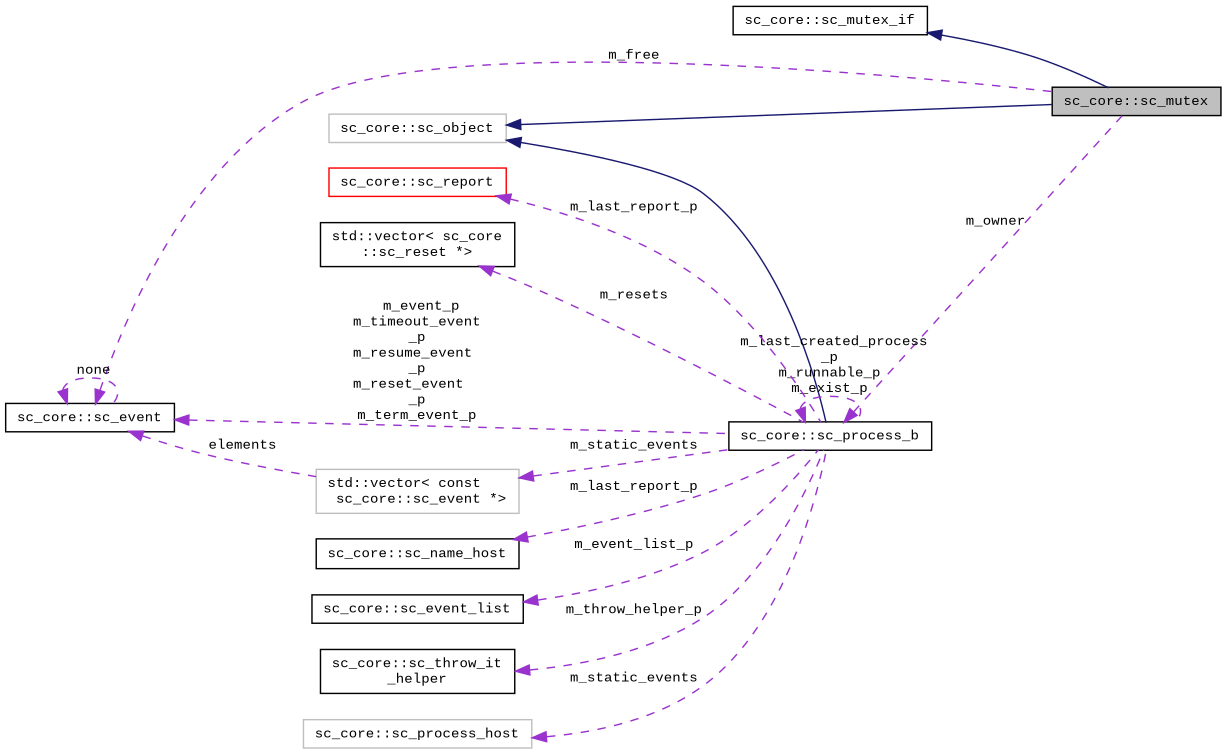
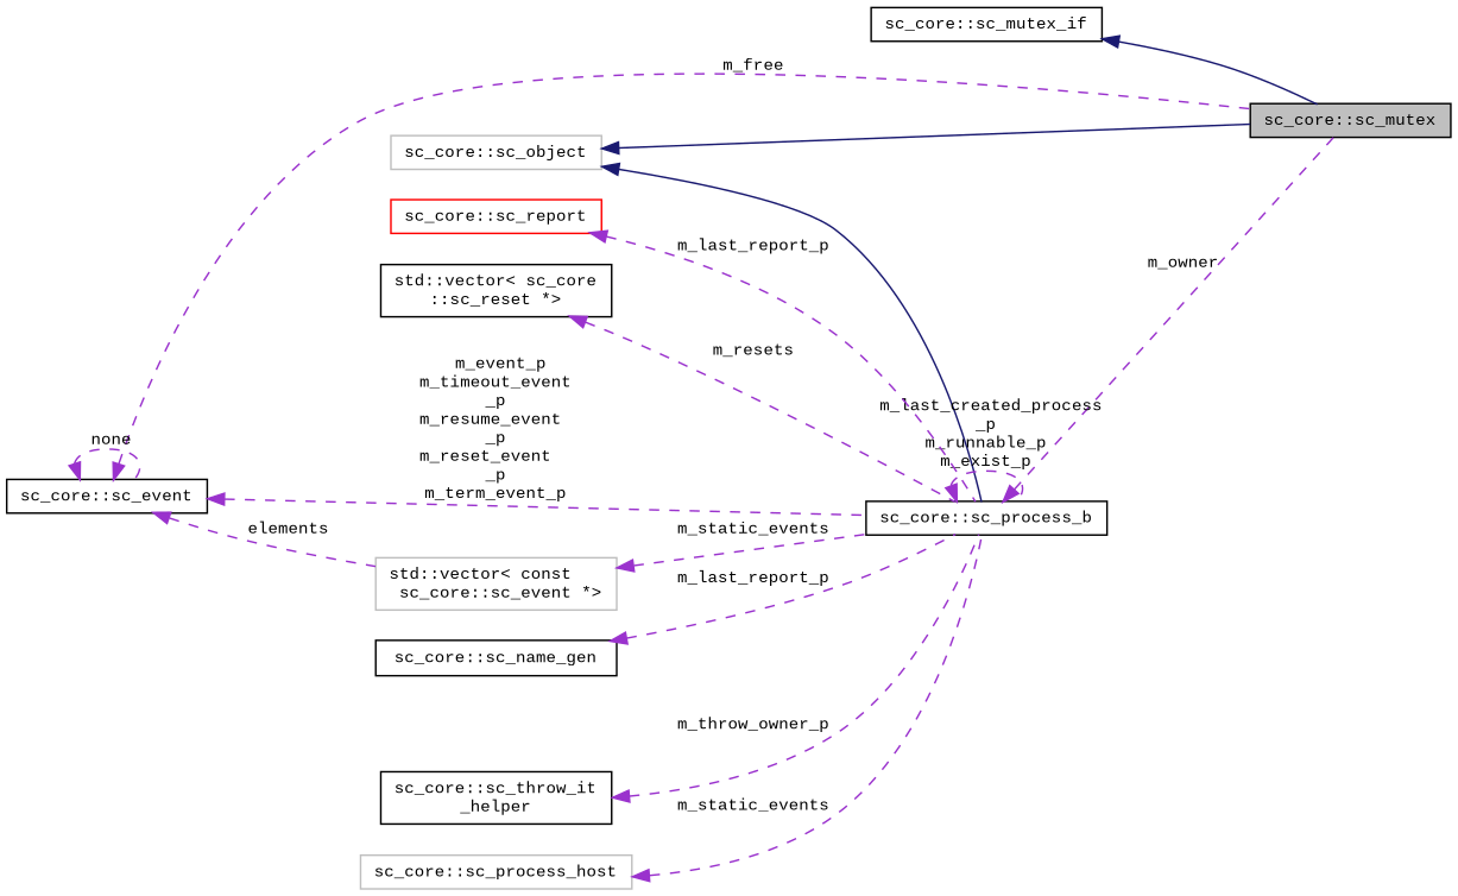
  digraph {
    fontname="Liberation Mono"
    rankdir=LR
    node [color=black fillcolor=white fontname="Liberation Mono" fontsize=10 shape=record style=filled]
    edge [color=darkorchid3 dir=back fontname="Liberation Mono" fontsize=10 labelfontname=FreeSans labelfontsize=10 style=dashed]
    n1 [fillcolor=grey75 fontcolor=black height=0.2 label="sc_core::sc_mutex" width=0.4]
    n2 [height=0.2 label="sc_core::sc_mutex_if" width=0.4]
    n3 [color=grey75 height=0.2 label="sc_core::sc_object" width=0.4]
    n4 [height=0.2 label="sc_core::sc_process_b" width=0.4]
    n5 [height=0.2 label="sc_core::sc_event" width=0.4]
    n6 [color=grey75 height=0.2 label="std::vector\< const\l sc_core::sc_event *\>" width=0.4]
-   n7 [height=0.2 label="sc_core::sc_name_host" width=0.4]
-   n8 [height=0.2 label="sc_core::sc_event_list" width=0.4]
+   n7 [height=0.2 label="sc_core::sc_name_gen" width=0.4]
    n9 [height=0.2 label="sc_core::sc_throw_it\l_helper" width=0.4]
    n10 [color=grey75 height=0.2 label="sc_core::sc_process_host" width=0.4]
    n11 [color=red height=0.2 label="sc_core::sc_report" width=0.4]
    n12 [height=0.2 label="std::vector\< sc_core\l::sc_reset *\>" width=0.4]
    n2 -> n1 [color=midnightblue style=solid]
    n3 -> n1 [color=midnightblue style=solid]
    n3 -> n4 [color=midnightblue style=solid]
    n4 -> n1 [label=" m_owner"]
    n4 -> n4 [label=" m_last_created_process\l_p\nm_runnable_p\nm_exist_p"]
    n5 -> n1 [label=" m_free"]
    n5 -> n4 [label=" m_event_p\nm_timeout_event\l_p\nm_resume_event\l_p\nm_reset_event\l_p\nm_term_event_p"]
    n5 -> n5 [label=" none"]
    n5 -> n6 [label=" elements"]
    n6 -> n4 [label=" m_static_events"]
    n7 -> n4 [label=" m_last_report_p"]
-   n8 -> n4 [label=" m_event_list_p"]
-   n9 -> n4 [label=" m_throw_helper_p"]
+   n9 -> n4 [label=" m_throw_owner_p"]
    n10 -> n4 [label=" m_static_events"]
    n11 -> n4 [label=" m_last_report_p"]
    n12 -> n4 [label=" m_resets"]
  }
